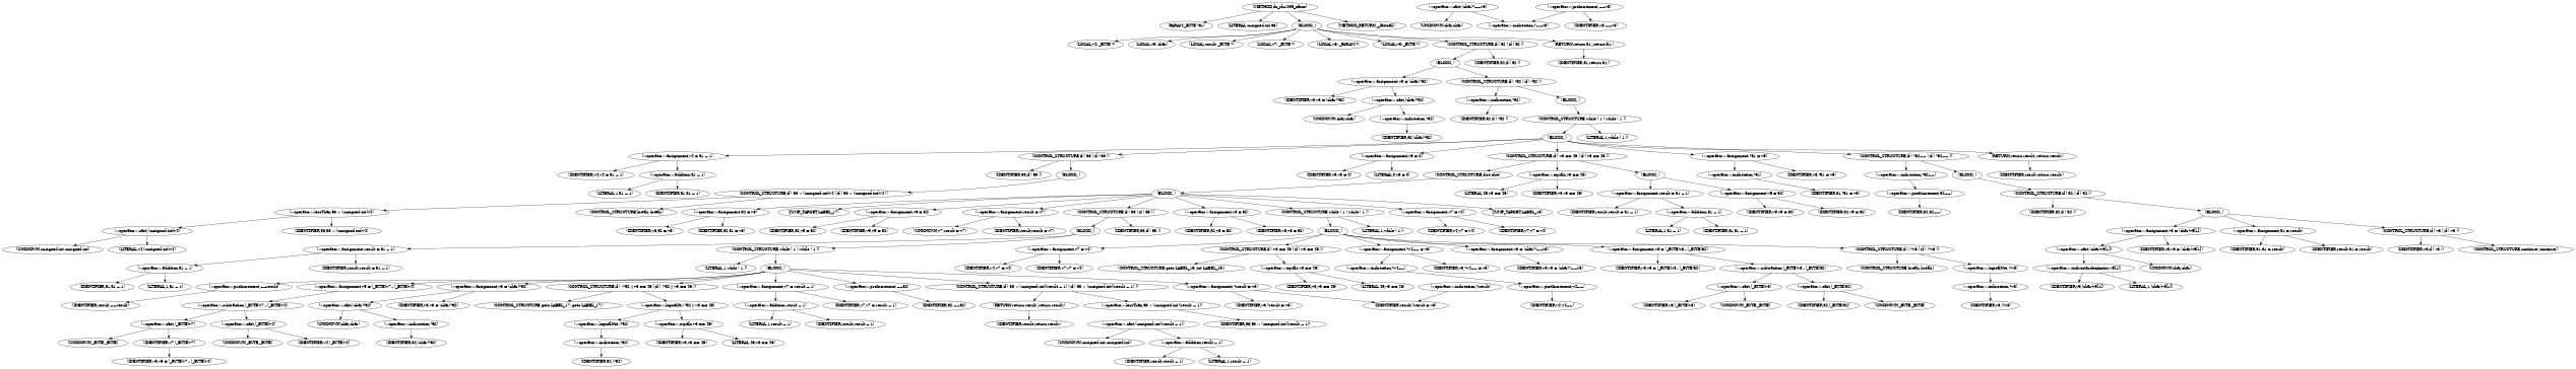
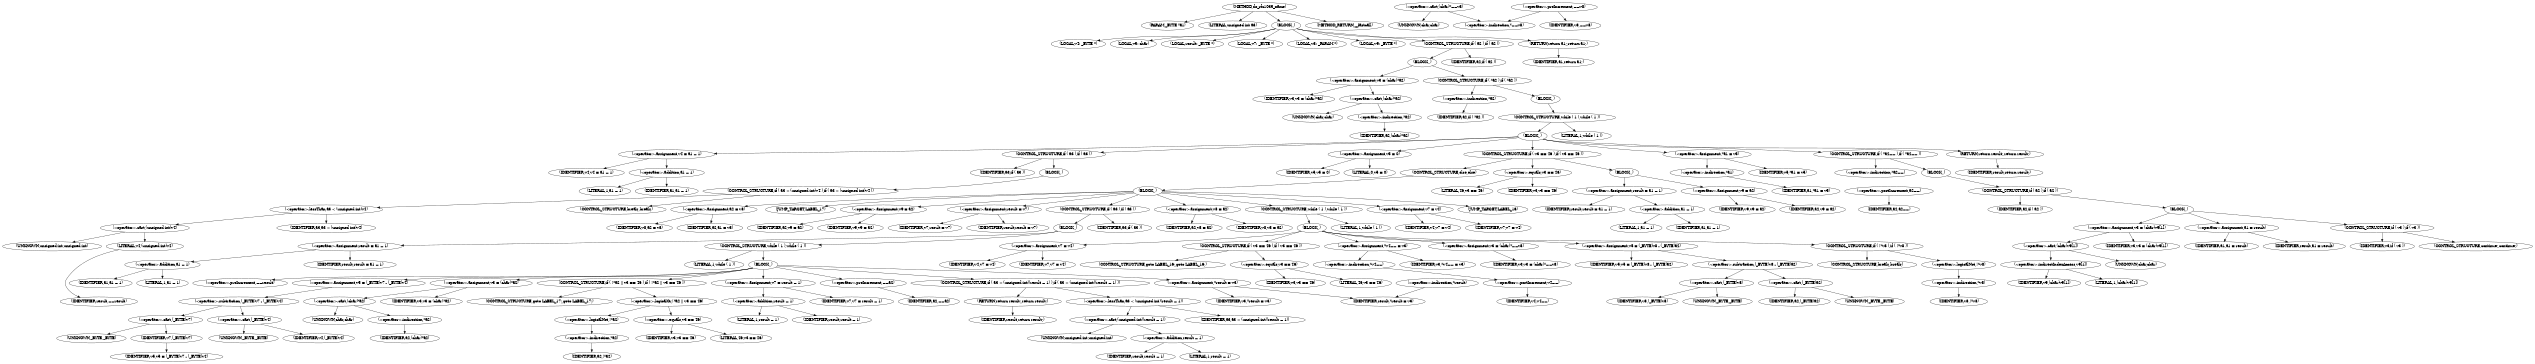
  digraph {
    n1 [label="(METHOD,do_rfc1035_name)"]
    n2 [label="(PARAM,_BYTE *a1)"]
    n3 [label="(LITERAL,unsigned int a3)"]
    n4 [label="(BLOCK,,)"]
    n5 [label="(METHOD_RETURN,__fastcall)"]
    n6 [label="(LOCAL,v4: _BYTE *)"]
    n7 [label="(LOCAL,v5: char)"]
    n8 [label="(LOCAL,result: _BYTE *)"]
    n9 [label="(LOCAL,v7: _BYTE *)"]
    n10 [label="(LOCAL,v8: _PARAM *)"]
    n11 [label="(LOCAL,v9: _BYTE *)"]
    n12 [label="(CONTROL_STRUCTURE,if ( a2 ),if ( a2 ))"]
    n13 [label="(RETURN,return a1;,return a1;)"]
    n14 [label="(IDENTIFIER,a2,if ( a2 ))"]
    n15 [label="(BLOCK,,)"]
    n16 [label="(IDENTIFIER,a1,return a1;)"]
    n17 [label="(<operator>.assignment,v3 = (char)*a2)"]
    n18 [label="(CONTROL_STRUCTURE,if ( *a2 ),if ( *a2 ))"]
    n19 [label="(IDENTIFIER,v3,v3 = (char)*a2)"]
    n20 [label="(<operator>.cast,(char)*a2)"]
    n21 [label="(<operator>.indirection,*a2)"]
    n22 [label="(BLOCK,,)"]
    n23 [label="(UNKNOWN,char,char)"]
    n24 [label="(<operator>.indirection,*a2)"]
    n25 [label="(IDENTIFIER,a2,(char)*a2)"]
    n26 [label="(IDENTIFIER,a2,if ( *a2 ))"]
    n27 [label="(CONTROL_STRUCTURE,while ( 1 ),while ( 1 ))"]
    n28 [label="(LITERAL,1,while ( 1 ))"]
    n29 [label="(BLOCK,,)"]
    n30 [label="(<operator>.assignment,v4 = a1 + 1)"]
    n31 [label="(CONTROL_STRUCTURE,if ( a3 ),if ( a3 ))"]
    n32 [label="(<operator>.assignment,v5 = 0)"]
    n33 [label="(CONTROL_STRUCTURE,if ( v3 == 46 ),if ( v3 == 46 ))"]
    n34 [label="(<operator>.assignment,*a1 = v5)"]
    n35 [label="(CONTROL_STRUCTURE,if ( *a2++ ),if ( *a2++ ))"]
    n36 [label="(RETURN,return result;,return result;)"]
    n37 [label="(IDENTIFIER,v4,v4 = a1 + 1)"]
    n38 [label="(<operator>.addition,a1 + 1)"]
    n39 [label="(IDENTIFIER,a3,if ( a3 ))"]
    n40 [label="(BLOCK,,)"]
    n41 [label="(IDENTIFIER,v5,v5 = 0)"]
    n42 [label="(LITERAL,0,v5 = 0)"]
    n43 [label="(<operator>.equals,v3 == 46)"]
    n44 [label="(BLOCK,,)"]
    n45 [label="(CONTROL_STRUCTURE,else,else)"]
    n46 [label="(<operator>.indirection,*a1)"]
    n47 [label="(IDENTIFIER,v5,*a1 = v5)"]
    n48 [label="(<operator>.indirection,*a2++)"]
    n49 [label="(BLOCK,,)"]
    n50 [label="(IDENTIFIER,result,return result;)"]
    n51 [label="(IDENTIFIER,a1,a1 + 1)"]
    n52 [label="(LITERAL,1,a1 + 1)"]
    n53 [label="(CONTROL_STRUCTURE,if ( a3 < (unsigned int)v4 ),if ( a3 < (unsigned int)v4 ))"]
    n54 [label="(<operator>.lessThan,a3 < (unsigned int)v4)"]
    n55 [label="(CONTROL_STRUCTURE,break;,break;)"]
    n56 [label="(IDENTIFIER,a3,a3 < (unsigned int)v4)"]
    n57 [label="(<operator>.cast,(unsigned int)v4)"]
    n58 [label="(UNKNOWN,unsigned int,unsigned int)"]
    n59 [label="(LITERAL,v4,(unsigned int)v4)"]
    n60 [label="(IDENTIFIER,v3,v3 == 46)"]
    n61 [label="(LITERAL,46,v3 == 46)"]
    n62 [label="(<operator>.assignment,v9 = a2)"]
    n63 [label="(<operator>.assignment,result = a1 + 1)"]
    n64 [label="(BLOCK,,)"]
    n65 [label="(IDENTIFIER,v9,v9 = a2)"]
    n66 [label="(IDENTIFIER,a2,v9 = a2)"]
    n67 [label="(IDENTIFIER,result,result = a1 + 1)"]
    n68 [label="(<operator>.addition,a1 + 1)"]
    n69 [label="(IDENTIFIER,a1,a1 + 1)"]
    n70 [label="(LITERAL,1,a1 + 1)"]
    n71 [label="(CONTROL_STRUCTURE,if ( a3 ),if ( a3 ))"]
    n72 [label="(<operator>.assignment,v8 = a2)"]
    n73 [label="(CONTROL_STRUCTURE,while ( 1 ),while ( 1 ))"]
    n74 [label="(<operator>.assignment,v7 = v4)"]
    n75 [label="(JUMP_TARGET,LABEL_16)"]
    n76 [label="(<operator>.assignment,a2 = v8)"]
    n77 [label="(JUMP_TARGET,LABEL_17)"]
    n78 [label="(<operator>.assignment,v9 = a2)"]
    n79 [label="(<operator>.assignment,result = v7)"]
    n80 [label="(IDENTIFIER,a3,if ( a3 ))"]
    n81 [label="(BLOCK,,)"]
    n82 [label="(IDENTIFIER,v8,v8 = a2)"]
    n83 [label="(IDENTIFIER,a2,v8 = a2)"]
    n84 [label="(LITERAL,1,while ( 1 ))"]
    n85 [label="(BLOCK,,)"]
    n86 [label="(IDENTIFIER,v7,v7 = v4)"]
    n87 [label="(IDENTIFIER,v4,v7 = v4)"]
    n88 [label="(IDENTIFIER,a2,a1 = v8)"]
    n89 [label="(IDENTIFIER,v8,a2 = v8)"]
    n90 [label="(IDENTIFIER,v9,v9 = a2)"]
    n91 [label="(IDENTIFIER,a2,v9 = a2)"]
    n92 [label="(IDENTIFIER,result,result = v7)"]
-   n93 [label="(UNKNOWN,v7,result = v7)"]
+   n93 [label="(IDENTIFIER,v7,result = v7)"]
    n94 [label="(<operator>.assignment,result = a1 + 1)"]
    n95 [label="(CONTROL_STRUCTURE,while ( 1 ),while ( 1 ))"]
    n96 [label="(IDENTIFIER,result,result = a1 + 1)"]
    n97 [label="(<operator>.addition,a1 + 1)"]
    n98 [label="(LITERAL,1,while ( 1 ))"]
    n99 [label="(BLOCK,,)"]
    n100 [label="(IDENTIFIER,a1,a1 + 1)"]
    n101 [label="(LITERAL,1,a1 + 1)"]
    n102 [label="(<operator>.assignment,v7 = result + 1)"]
    n103 [label="(<operator>.preIncrement,++a2)"]
    n104 [label="(CONTROL_STRUCTURE,if ( a3 < (unsigned int)(result + 1) ),if ( a3 < (unsigned int)(result + 1) ))"]
    n105 [label="(<operator>.assignment,*result = v3)"]
    n106 [label="(<operator>.assignment,v5 = (_BYTE)v7 - (_BYTE)v4)"]
    n107 [label="(<operator>.assignment,v3 = (char)*a2)"]
    n108 [label="(<operator>.preIncrement,++result)"]
    n109 [label="(CONTROL_STRUCTURE,if ( !*a2 || v3 == 46 ),if ( !*a2 || v3 == 46 ))"]
    n110 [label="(IDENTIFIER,v7,v7 = result + 1)"]
    n111 [label="(<operator>.addition,result + 1)"]
    n112 [label="(IDENTIFIER,a2,++a2)"]
    n113 [label="(<operator>.lessThan,a3 < (unsigned int)(result + 1))"]
    n114 [label="(RETURN,return result;,return result;)"]
    n115 [label="(IDENTIFIER,v3,*result = v3)"]
    n116 [label="(IDENTIFIER,result,*result = v3)"]
    n117 [label="(<operator>.subtraction,(_BYTE)v7 - (_BYTE)v4)"]
    n118 [label="(IDENTIFIER,v3,v3 = (char)*a2)"]
    n119 [label="(<operator>.cast,(char)*a2)"]
    n120 [label="(IDENTIFIER,result,++result)"]
    n121 [label="(<operator>.logicalOr,!*a2 || v3 == 46)"]
    n122 [label="(CONTROL_STRUCTURE,goto LABEL_17;,goto LABEL_17;)"]
    n123 [label="(IDENTIFIER,result,result + 1)"]
    n124 [label="(LITERAL,1,result + 1)"]
    n125 [label="(IDENTIFIER,a3,a3 < (unsigned int)(result + 1))"]
    n126 [label="(<operator>.cast,(unsigned int)(result + 1))"]
    n127 [label="(IDENTIFIER,result,return result;)"]
    n128 [label="(UNKNOWN,unsigned int,unsigned int)"]
    n129 [label="(<operator>.addition,result + 1)"]
    n130 [label="(IDENTIFIER,result,result + 1)"]
    n131 [label="(LITERAL,1,result + 1)"]
    n132 [label="(<operator>.indirection,*result)"]
    n133 [label="(IDENTIFIER,v5,v5 = (_BYTE)v7 - (_BYTE)v4)"]
    n134 [label="(<operator>.cast,(_BYTE)v7)"]
    n135 [label="(<operator>.cast,(_BYTE)v4)"]
    n136 [label="(UNKNOWN,_BYTE,_BYTE)"]
    n137 [label="(IDENTIFIER,v7,(_BYTE)v7)"]
    n138 [label="(UNKNOWN,_BYTE,_BYTE)"]
    n139 [label="(IDENTIFIER,v4,(_BYTE)v4)"]
    n140 [label="(UNKNOWN,char,char)"]
    n141 [label="(<operator>.indirection,*a2)"]
    n142 [label="(IDENTIFIER,a2,(char)*a2)"]
    n143 [label="(<operator>.logicalNot,!*a2)"]
    n144 [label="(<operator>.equals,v3 == 46)"]
    n145 [label="(<operator>.indirection,*a2)"]
    n146 [label="(IDENTIFIER,v3,v3 == 46)"]
    n147 [label="(LITERAL,46,v3 == 46)"]
    n148 [label="(IDENTIFIER,a2,!*a2)"]
    n149 [label="(<operator>.assignment,*v4++ = v3)"]
    n150 [label="(<operator>.assignment,v3 = (char)*++v8)"]
    n151 [label="(<operator>.assignment,v5 = (_BYTE)v8 - (_BYTE)a2)"]
    n152 [label="(CONTROL_STRUCTURE,if ( !*v8 ),if ( !*v8 ))"]
    n153 [label="(<operator>.assignment,v7 = v4)"]
    n154 [label="(CONTROL_STRUCTURE,if ( v3 == 46 ),if ( v3 == 46 ))"]
    n155 [label="(<operator>.indirection,*v4++)"]
    n156 [label="(IDENTIFIER,v3,*v4++ = v3)"]
    n157 [label="(IDENTIFIER,v3,v3 = (char)*++v8)"]
    n158 [label="(IDENTIFIER,v5,v5 = (_BYTE)v8 - (_BYTE)a2)"]
    n159 [label="(<operator>.subtraction,(_BYTE)v8 - (_BYTE)a2)"]
    n160 [label="(<operator>.logicalNot,!*v8)"]
    n161 [label="(CONTROL_STRUCTURE,break;,break;)"]
    n162 [label="(IDENTIFIER,v7,v7 = v4)"]
    n163 [label="(IDENTIFIER,v4,v7 = v4)"]
    n164 [label="(<operator>.equals,v3 == 46)"]
-   n165 [label="(CONTROL_STRUCTURE,goto LABEL_16;,int LABEL_16;)"]
+   n165 [label="(CONTROL_STRUCTURE,goto LABEL_16;,goto LABEL_16;)"]
    n166 [label="(<operator>.postIncrement,v4++)"]
    n167 [label="(IDENTIFIER,v4,v4++)"]
    n168 [label="(<operator>.cast,(char)*++v8)"]
    n169 [label="(UNKNOWN,char,char)"]
    n170 [label="(<operator>.indirection,*++v8)"]
    n171 [label="(<operator>.preIncrement,++v8)"]
    n172 [label="(IDENTIFIER,v8,++v8)"]
    n173 [label="(<operator>.cast,(_BYTE)v8)"]
    n174 [label="(<operator>.cast,(_BYTE)a2)"]
    n175 [label="(UNKNOWN,_BYTE,_BYTE)"]
    n176 [label="(IDENTIFIER,v8,(_BYTE)v8)"]
    n177 [label="(UNKNOWN,_BYTE,_BYTE)"]
    n178 [label="(IDENTIFIER,a2,(_BYTE)a2)"]
    n179 [label="(<operator>.indirection,*v8)"]
    n180 [label="(IDENTIFIER,v8,!*v8)"]
    n181 [label="(IDENTIFIER,v3,v3 == 46)"]
    n182 [label="(LITERAL,46,v3 == 46)"]
    n183 [label="(IDENTIFIER,a1,*a1 = v5)"]
    n184 [label="(<operator>.postIncrement,a2++)"]
    n185 [label="(CONTROL_STRUCTURE,if ( a2 ),if ( a2 ))"]
    n186 [label="(IDENTIFIER,a2,a2++)"]
    n187 [label="(IDENTIFIER,a2,if ( a2 ))"]
    n188 [label="(BLOCK,,)"]
    n189 [label="(<operator>.assignment,v3 = (char)v9[1])"]
    n190 [label="(<operator>.assignment,a1 = result)"]
    n191 [label="(CONTROL_STRUCTURE,if ( v3 ),if ( v3 ))"]
    n192 [label="(IDENTIFIER,v3,v3 = (char)v9[1])"]
    n193 [label="(<operator>.cast,(char)v9[1])"]
    n194 [label="(IDENTIFIER,a1,a1 = result)"]
    n195 [label="(IDENTIFIER,result,a1 = result)"]
    n196 [label="(IDENTIFIER,v3,if ( v3 ))"]
    n197 [label="(CONTROL_STRUCTURE,continue;,continue;)"]
    n198 [label="(UNKNOWN,char,char)"]
    n199 [label="(<operator>.indirectIndexAccess,v9[1])"]
    n200 [label="(IDENTIFIER,v9,(char)v9[1])"]
    n201 [label="(LITERAL,1,(char)v9[1])"]
    n1 -> n2
    n1 -> n3
    n1 -> n4
    n1 -> n5
    n4 -> n6
    n4 -> n7
    n4 -> n8
    n4 -> n9
    n4 -> n10
    n4 -> n11
    n4 -> n12
    n4 -> n13
    n12 -> n14
    n12 -> n15
    n13 -> n16
    n15 -> n17
    n15 -> n18
    n17 -> n19
    n17 -> n20
    n18 -> n21
    n18 -> n22
    n20 -> n23
    n20 -> n24
    n21 -> n26
    n22 -> n27
    n24 -> n25
    n27 -> n28
    n27 -> n29
    n29 -> n30
    n29 -> n31
    n29 -> n32
    n29 -> n33
    n29 -> n34
    n29 -> n35
    n29 -> n36
    n30 -> n37
    n30 -> n38
    n31 -> n39
    n31 -> n40
    n32 -> n41
    n32 -> n42
    n33 -> n43
    n33 -> n44
    n33 -> n45
    n34 -> n46
    n34 -> n47
    n35 -> n48
    n35 -> n49
    n36 -> n50
    n38 -> n51
    n38 -> n52
    n40 -> n53
    n43 -> n60
    n43 -> n61
    n44 -> n62
    n44 -> n63
    n45 -> n64
    n46 -> n183
-   n48 -> n184
    n49 -> n185
    n53 -> n54
    n53 -> n55
    n54 -> n56
    n54 -> n57
    n57 -> n58
    n57 -> n59
    n62 -> n65
    n62 -> n66
    n63 -> n67
    n63 -> n68
    n64 -> n71
    n64 -> n72
    n64 -> n73
    n64 -> n74
    n64 -> n75
    n64 -> n76
    n64 -> n77
    n64 -> n78
    n64 -> n79
    n68 -> n69
    n68 -> n70
    n71 -> n80
    n71 -> n81
    n72 -> n82
    n72 -> n83
    n73 -> n84
    n73 -> n85
    n74 -> n86
    n74 -> n87
    n76 -> n88
    n76 -> n89
    n78 -> n90
    n78 -> n91
    n79 -> n92
    n79 -> n93
    n81 -> n94
    n81 -> n95
    n85 -> n149
    n85 -> n150
    n85 -> n151
    n85 -> n152
    n85 -> n153
    n85 -> n154
    n94 -> n96
    n94 -> n97
    n95 -> n98
    n95 -> n99
    n97 -> n100
    n97 -> n101
    n99 -> n102
    n99 -> n103
    n99 -> n104
    n99 -> n105
    n99 -> n106
    n99 -> n107
    n99 -> n108
    n99 -> n109
    n102 -> n110
    n102 -> n111
    n103 -> n112
    n104 -> n113
    n104 -> n114
    n105 -> n115
    n105 -> n116
    n106 -> n117
    n107 -> n118
    n107 -> n119
-   n108 -> n120
+   n59 -> n120
    n109 -> n121
    n109 -> n122
    n111 -> n123
    n111 -> n124
    n113 -> n125
+   n113 -> n126
    n114 -> n127
    n117 -> n134
    n117 -> n135
    n119 -> n140
    n119 -> n141
    n121 -> n143
    n121 -> n144
    n126 -> n128
    n126 -> n129
    n129 -> n130
    n129 -> n131
    n132 -> n116
    n134 -> n136
    n134 -> n137
    n135 -> n138
    n135 -> n139
    n137 -> n133
    n141 -> n142
    n143 -> n145
    n144 -> n146
    n144 -> n147
    n145 -> n148
    n149 -> n155
    n149 -> n156
    n150 -> n157
    n151 -> n158
    n151 -> n159
    n152 -> n160
    n152 -> n161
    n153 -> n162
    n153 -> n163
    n154 -> n164
    n154 -> n165
    n155 -> n166
    n159 -> n173
    n159 -> n174
    n160 -> n179
    n164 -> n181
    n164 -> n182
    n166 -> n167
    n168 -> n169
    n168 -> n170
    n171 -> n170
    n171 -> n172
    n173 -> n175
    n173 -> n176
    n174 -> n177
    n174 -> n178
    n179 -> n180
    n184 -> n186
    n185 -> n187
    n185 -> n188
    n188 -> n189
    n188 -> n190
    n188 -> n191
    n189 -> n192
    n189 -> n193
    n190 -> n194
    n190 -> n195
    n191 -> n196
    n191 -> n197
    n193 -> n198
    n193 -> n199
    n199 -> n200
    n199 -> n201
  }
